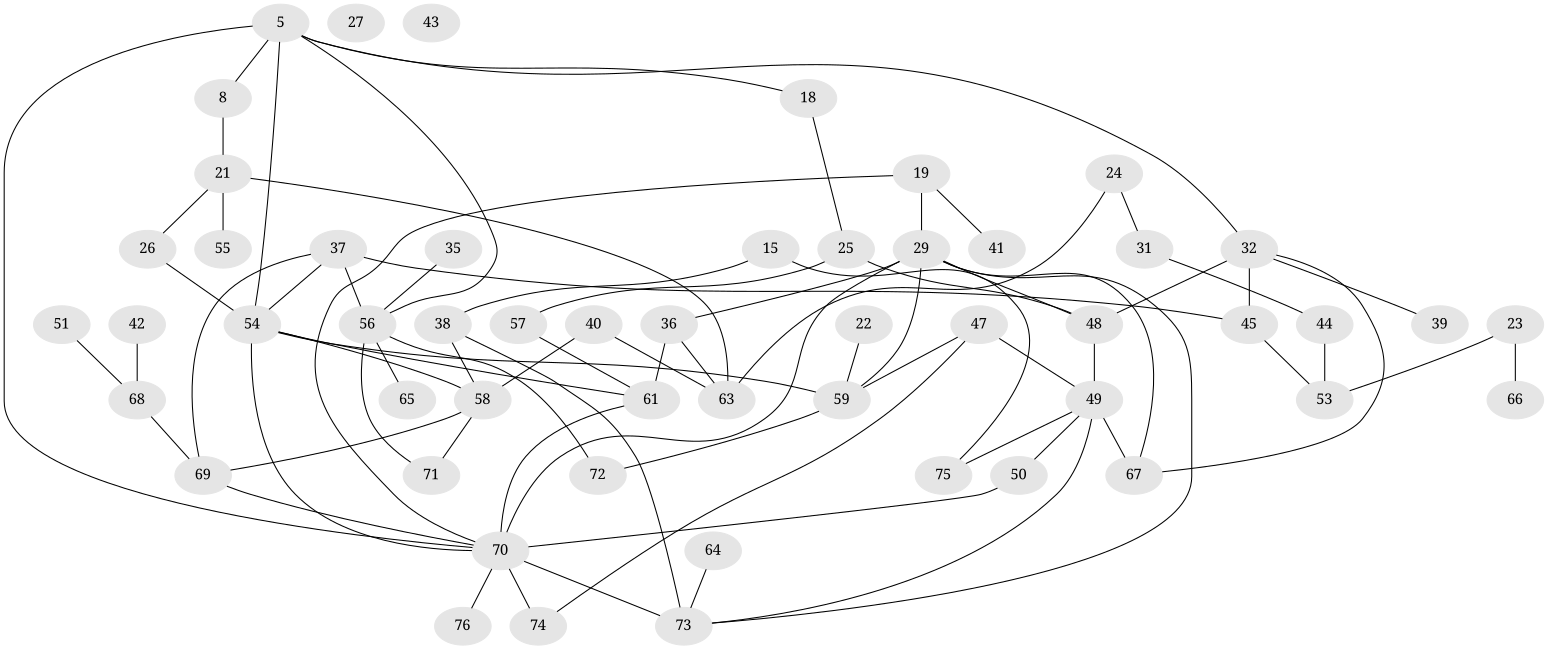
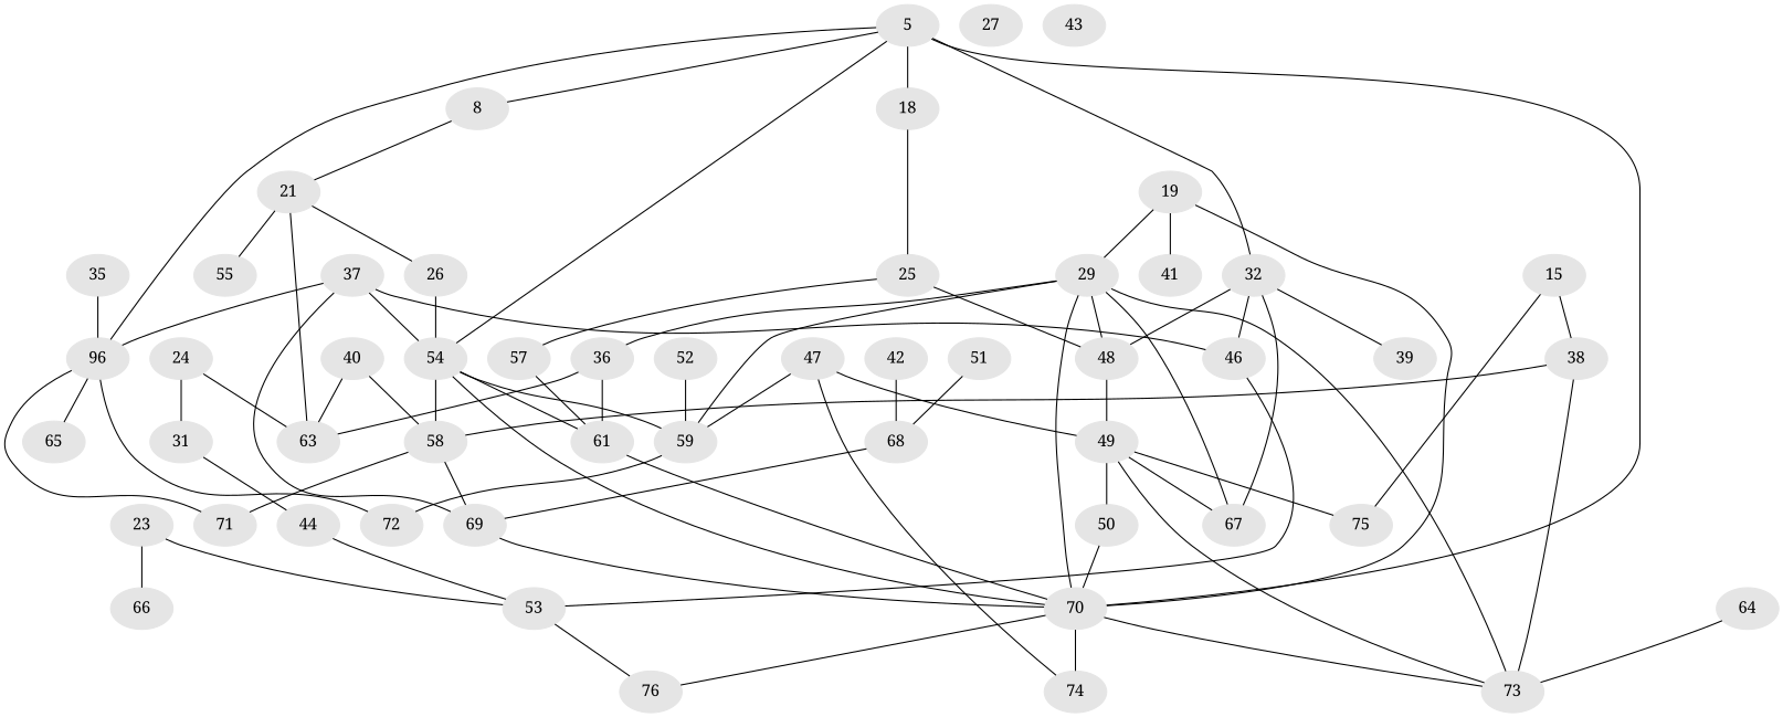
  graph {
    fontname="Noto Serif"
    node [color=gray90 fontname="Noto Serif" style=filled]
    edge [fontname="Noto Serif"]
    5 [super="+2"]
    8
    18
    32 [super="+4"]
    54 [super="+33+17"]
-   56 [super="+11+13"]
+   56 [super="+11+13" label=96]
    70 [super="+62+12"]
    21
    25
    48 [super="+46"]
    67 [super="+28"]
    39
-   45
+   45 [label=46]
    59 [super="+34"]
    61
    58 [super="+20"]
    65
    71
    72
    73 [super="+60"]
    74
    76
    26
    55
    63 [super="+16"]
    38 [super="+30"]
    n27 [label=15]
    75
    57
    19
    29
    41
    36
-   22
+   22 [label=52]
    23
    53
    66
    24
    31
    44
    49 [super="+1"]
    27
    35
    37 [super="+14"]
    69
    40
    42
    68
    43
    50
    47
    51
    64
    5 -- 8
    5 -- 18
    5 -- 32
    5 -- 54
    5 -- 56
    5 -- 70 [weight=2]
    8 -- 21
    18 -- 25
    32 -- 48
    32 -- 67
    32 -- 39
    32 -- 45
    54 -- 70 [weight=2]
    54 -- 59 [weight=3]
    54 -- 61
    54 -- 58
    56 -- 65
    56 -- 71
    56 -- 72
    70 -- 73 [weight=2]
    70 -- 74 [weight=2]
    70 -- 76
    21 -- 26
    21 -- 55
    21 -- 63 [weight=2]
    25 -- 48
    25 -- 57
    48 -- 49 [weight=2]
    45 -- 53
    59 -- 72
    61 -- 70
    58 -- 71
    58 -- 69
    26 -- 54 [weight=2]
    38 -- 58
    38 -- 73 [weight=2]
    n27 -- 38
    n27 -- 75
    57 -- 61
    19 -- 70
    19 -- 29
    19 -- 41
    29 -- 70
    29 -- 48
    29 -- 67
    29 -- 59 [weight=2]
    29 -- 73 [weight=2]
    29 -- 36
    36 -- 61
    36 -- 63
    22 -- 59
    23 -- 53
    23 -- 66
+   53 -- 76
    24 -- 63
    24 -- 31
    31 -- 44
    44 -- 53
    49 -- 67
    49 -- 73
    49 -- 75
    49 -- 50
    35 -- 56
    37 -- 54
    37 -- 56
    37 -- 45
    37 -- 69
    69 -- 70
    40 -- 58
    40 -- 63
    42 -- 68
    68 -- 69
    50 -- 70 [weight=2]
    47 -- 59
    47 -- 74
    47 -- 49
    51 -- 68
    64 -- 73
  }
